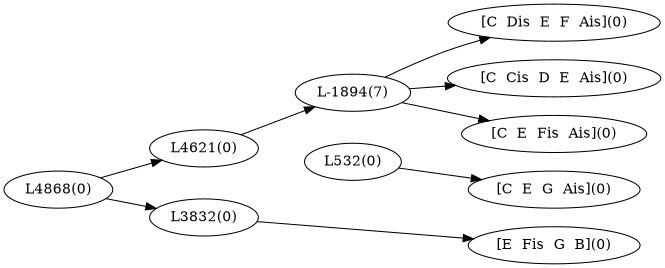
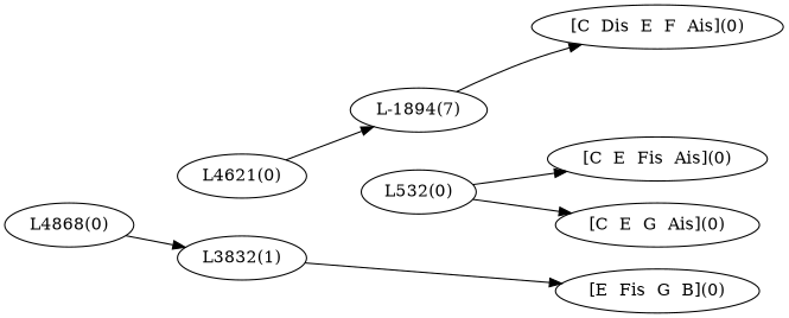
  digraph {
    rankdir=LR
    "L4868(0)"
    "L4621(0)"
-   "L3832(0)"
+   "L3832(0)" [label="L3832(1)"]
    n4 [label="L-1894(7)"]
    "L532(0)"
-   "[C  Cis  D  E  Ais](0)"
    "[C  Dis  E  F  Ais](0)"
    "[C  E  Fis  Ais](0)"
    "[C  E  G  Ais](0)"
    "[E  Fis  G  B](0)"
    subgraph sub_1 {
      rank=min
      "L4868(0)"
    }
    subgraph sub_2 {
      rank=same
      "L4621(0)"
      "L3832(0)"
    }
    subgraph sub_3 {
      rank=same
      n4
      "L532(0)"
    }
    subgraph sub_4 {
      rank=max
-     "[C  Cis  D  E  Ais](0)"
      "[C  Dis  E  F  Ais](0)"
      "[C  E  Fis  Ais](0)"
      "[C  E  G  Ais](0)"
      "[E  Fis  G  B](0)"
    }
-   "L4868(0)" -> "L4621(0)"
    "L4868(0)" -> "L3832(0)"
    "L4621(0)" -> n4
    "L3832(0)" -> "[E  Fis  G  B](0)"
-   n4 -> "[C  Cis  D  E  Ais](0)"
    n4 -> "[C  Dis  E  F  Ais](0)"
-   n4 -> "[C  E  Fis  Ais](0)"
+   "L532(0)" -> "[C  E  Fis  Ais](0)"
    "L532(0)" -> "[C  E  G  Ais](0)"
  }
